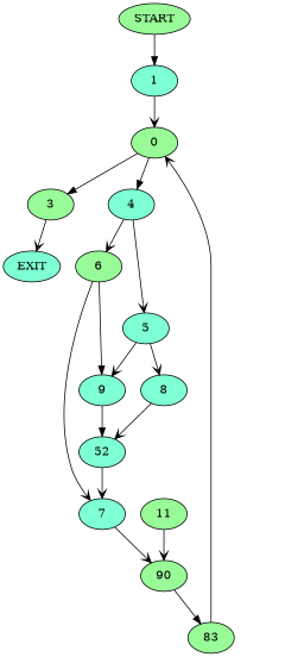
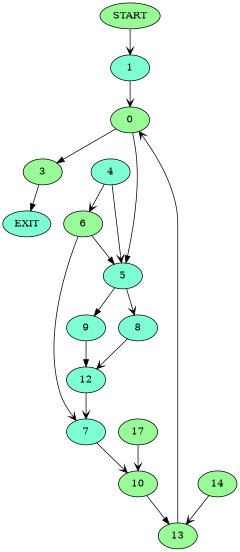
  digraph {
    node [fillcolor=palegreen style=filled]
    edge [arrowhead=vee]
    n1 [label=START]
    1 [fillcolor=aquamarine]
    n3 [label=0]
    n4 [fillcolor=aquamarine label=EXIT]
    3
    4 [fillcolor=aquamarine]
    5 [fillcolor=aquamarine]
    6
    8 [fillcolor=aquamarine]
    9 [fillcolor=aquamarine]
    7 [fillcolor=aquamarine]
-   12 [fillcolor=aquamarine label=52]
-   10 [label=90]
-   13 [label=83]
-   11
-   n1 -> 1 [arrowhead=normal]
+   12 [fillcolor=aquamarine]
+   10
+   13
+   11 [label=17]
+   14
+   n1 -> 1
    1 -> n3
    n3 -> 3 [arrowhead=normal]
-   n3 -> 4 [arrowhead=normal]
-   3 -> n4
+   n3 -> 5 [arrowhead=normal]
+   3 -> n4 [arrowhead=normal]
    4 -> 5
    4 -> 6
    5 -> 8
-   5 -> 9
-   6 -> 9 [arrowhead=normal]
+   5 -> 9 [arrowhead=normal]
+   6 -> 5 [arrowhead=normal]
    6 -> 7
    8 -> 12
    9 -> 12 [arrowhead=normal]
    7 -> 10
    12 -> 7
    10 -> 13 [arrowhead=normal]
    13 -> n3
    11 -> 10
+   14 -> 13
  }
